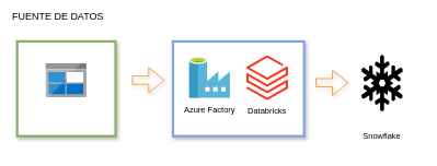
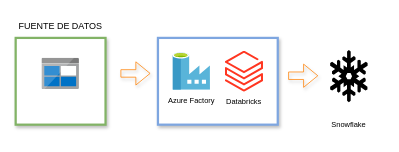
  <mxCell id="0" />
  <mxCell id="1" parent="0" />
  <mxCell id="2" value="" style="rounded=0;whiteSpace=wrap;html=1;strokeColor=#7EA6E0;shadow=1;strokeWidth=3;" vertex="1" parent="1"><mxGeometry x="210" y="50.13" width="160" height="115.87" as="geometry" /></mxCell>
  <mxCell id="3" value="" style="rounded=0;whiteSpace=wrap;html=1;strokeColor=#82B366;shadow=1;strokeWidth=3;" vertex="1" parent="1"><mxGeometry x="20" y="50.13" width="120" height="115.87" as="geometry" /></mxCell>
  <mxCell id="4" value="" style="image;sketch=0;aspect=fixed;html=1;points=[];align=center;fontSize=12;image=img/lib/mscae/Data_Factory.svg;" vertex="1" parent="1"><mxGeometry x="230" y="70" width="50" height="50" as="geometry" /></mxCell>
  <mxCell id="5" value="" style="image;aspect=fixed;html=1;points=[];align=center;fontSize=12;image=img/lib/azure2/analytics/Azure_Databricks.svg;" vertex="1" parent="1"><mxGeometry x="300" y="67.5" width="50.79" height="55" as="geometry" /></mxCell>
  <mxCell id="6" value="" style="image;sketch=0;aspect=fixed;html=1;points=[];align=center;fontSize=12;image=img/lib/mscae/BlobBlock.svg;" vertex="1" parent="1"><mxGeometry x="55" y="77.07" width="50" height="42" as="geometry" /></mxCell>
  <mxCell id="7" value="" style="shape=mxgraph.signs.nature.snowflake;html=1;pointerEvents=1;fillColor=#000000;strokeColor=none;verticalLabelPosition=bottom;verticalAlign=top;align=center;" vertex="1" parent="1"><mxGeometry x="440" y="66.25" width="50" height="69.75" as="geometry" /></mxCell>
  <mxCell id="8" value="" style="shape=flexArrow;endArrow=classic;html=1;rounded=0;shadow=1;strokeColor=#FF8000;" edge="1" parent="1"><mxGeometry width="50" height="50" relative="1" as="geometry"><mxPoint x="384" y="100.63" as="sourcePoint" /><mxPoint x="424" y="100.63" as="targetPoint" /></mxGeometry></mxCell>
  <mxCell id="9" value="" style="shape=flexArrow;endArrow=classic;html=1;rounded=0;shadow=1;strokeColor=#FF8000;" edge="1" parent="1"><mxGeometry width="50" height="50" relative="1" as="geometry"><mxPoint x="160" y="97.57" as="sourcePoint" /><mxPoint x="200" y="97.57" as="targetPoint" /></mxGeometry></mxCell>
- <mxCell id="10" value="FUENTE DE DATOS" style="text;html=1;align=center;verticalAlign=middle;whiteSpace=wrap;rounded=0;" vertex="1" parent="1"><mxGeometry x="10" y="5.13" width="120" height="30" as="geometry" /></mxCell>
+ <mxCell id="10" value="FUENTE DE DATOS" style="text;html=1;align=center;verticalAlign=middle;whiteSpace=wrap;rounded=0;" vertex="1" parent="1"><mxGeometry x="20" y="20.13" width="120" height="30" as="geometry" /></mxCell>
  <mxCell id="11" value="&lt;font style=&quot;font-size: 10px;&quot;&gt;Azure Factory&lt;/font&gt;" style="text;html=1;align=center;verticalAlign=middle;whiteSpace=wrap;rounded=0;" vertex="1" parent="1"><mxGeometry x="210" y="119.07" width="90" height="30" as="geometry" /></mxCell>
  <mxCell id="12" value="&lt;font style=&quot;font-size: 10px;&quot;&gt;Databricks&lt;/font&gt;" style="text;html=1;align=center;verticalAlign=middle;whiteSpace=wrap;rounded=0;" vertex="1" parent="1"><mxGeometry x="280" y="120" width="90" height="30" as="geometry" /></mxCell>
  <mxCell id="13" value="&lt;font style=&quot;font-size: 10px;&quot;&gt;Snowflake&lt;/font&gt;" style="text;html=1;align=center;verticalAlign=middle;whiteSpace=wrap;rounded=0;" vertex="1" parent="1"><mxGeometry x="420" y="151" width="90" height="30" as="geometry" /></mxCell>
